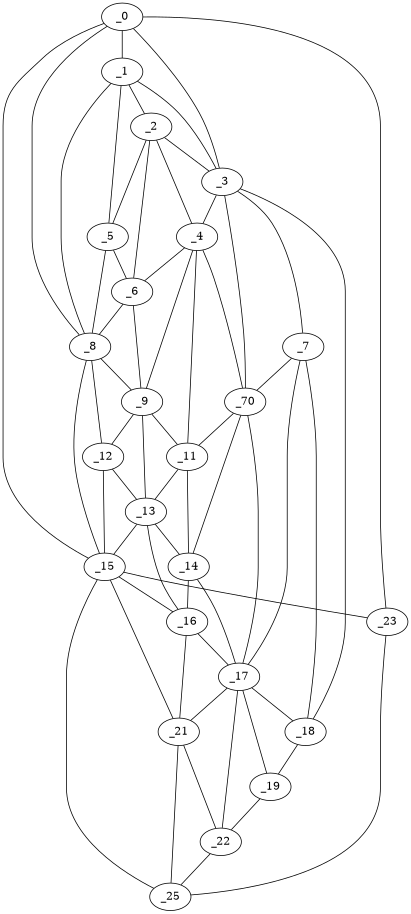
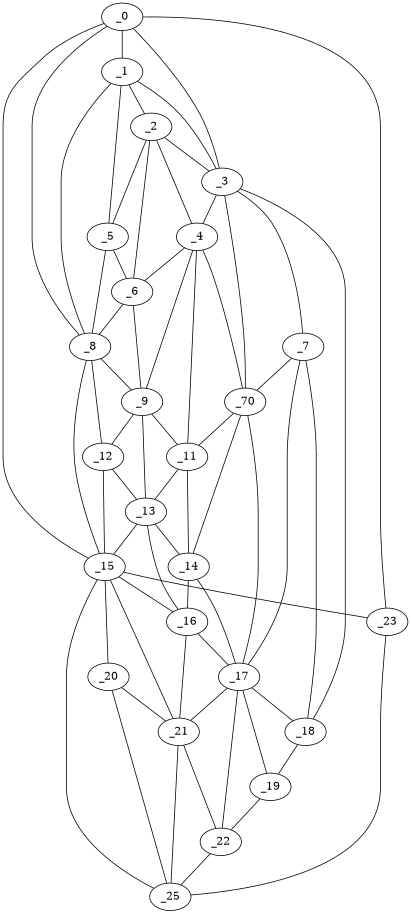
  graph {
    fontname="DejaVu Serif"
    node [fontname="DejaVu Serif" x=109 y=70]
    edge [fontname="DejaVu Serif" valence=2]
    _0 [x=19 y=15]
    _1 [x=26 y=50]
    _3 [x=31 y=101]
    _8 [x=46 y=58]
    _15 [x=63 y=61]
    _23 [x=110 y=21]
    _2 [x=27 y=56]
    _5 [x=41 y=60]
    _4 [x=40 y=82]
    _7 [x=44 y=106]
    n11 [label=_70 x=48 y=93]
    _18 [x=64 y=117]
    _9 [x=47]
    _12 [x=53 y=63]
    _16 [x=63]
+   _20 [y=51]
    _21 [y=59]
    _25 [x=112 y=28]
    _6 [x=41 y=66]
    _11 [x=50 y=84]
    _17 [x=64 y=90]
    _14 [x=58 y=85]
    _19 [x=81 y=116]
    _13 [x=54 y=67]
    _22 [y=103]
    _0 -- _1 [valence=1]
    _0 -- _3 [valence=1]
    _0 -- _8
    _0 -- _15
    _0 -- _23
    _1 -- _3 [valence=1]
    _1 -- _8 [valence=1]
    _1 -- _2
    _1 -- _5
    _3 -- _4
    _3 -- _7
    _3 -- n11 [valence=1]
    _3 -- _18 [valence=1]
    _8 -- _15 [valence=1]
    _8 -- _9
    _8 -- _12 [valence=1]
    _15 -- _23
    _15 -- _16
+   _15 -- _20 [valence=1]
    _15 -- _21
    _15 -- _25
    _23 -- _25
    _2 -- _3
    _2 -- _5 [valence=1]
    _2 -- _4
    _2 -- _6
    _5 -- _8
    _5 -- _6 [valence=1]
    _4 -- n11
    _4 -- _9
    _4 -- _6 [valence=1]
    _4 -- _11 [valence=1]
    _7 -- n11 [valence=1]
    _7 -- _18 [valence=1]
    _7 -- _17
    n11 -- _11 [valence=1]
    n11 -- _17
    n11 -- _14 [valence=1]
    _18 -- _19 [valence=1]
    _9 -- _12
    _9 -- _11
    _9 -- _13 [valence=1]
    _12 -- _15 [valence=1]
    _12 -- _13
    _16 -- _21
    _16 -- _17
+   _20 -- _21
+   _20 -- _25
    _21 -- _25 [valence=1]
    _21 -- _22
    _6 -- _8
    _6 -- _9 [valence=1]
    _11 -- _14
    _11 -- _13 [valence=1]
    _17 -- _18
    _17 -- _21 [valence=1]
    _17 -- _19
    _17 -- _22
    _14 -- _16 [valence=1]
    _14 -- _17 [valence=1]
    _19 -- _22 [valence=1]
    _13 -- _15
    _13 -- _16
    _13 -- _14
    _22 -- _25 [valence=1]
  }
